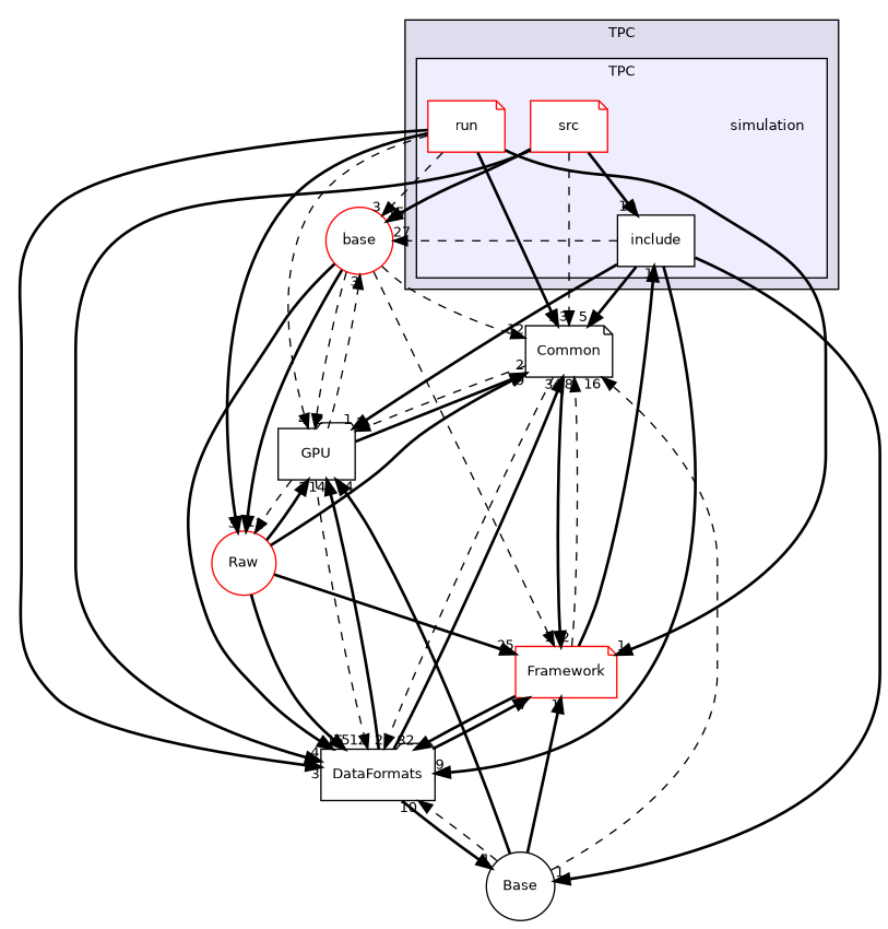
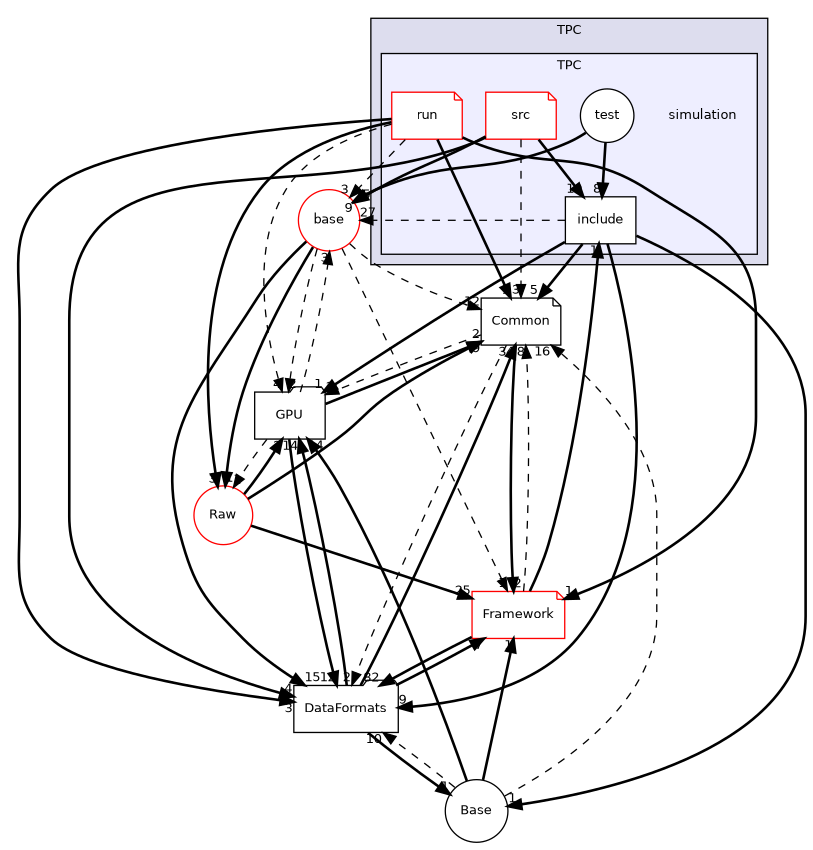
  digraph {
    compound=true
    node [fontname=Helvetica fontsize=10 shape=note color=red]
    edge [headlabel=1 labeldistance=1.5 labelfontname=Helvetica labelfontsize=10 style=bold]
    n1 [label=simulation shape=plaintext]
    n2 [color=black fillcolor=white label=include shape=box style=filled]
    n3 [fillcolor=white label=run style=filled]
    n4 [fillcolor=white label=src style=filled]
+   n5 [color=black fillcolor=white label=test shape=circle style=filled]
    n6 [label=base shape=circle]
    n7 [color=black label=Common]
    n8 [color=black label=Base shape=circle]
    n9 [color=black label=GPU shape=folder]
    n10 [color=black label=DataFormats shape=folder]
    n11 [label=Framework]
    n12 [label=Raw shape=circle]
    subgraph cluster_1 {
      bgcolor="#ddddee"
      fontname=Helvetica
      fontsize=10
      label=TPC
      pencolor=black
      subgraph cluster_2 {
        bgcolor="#eeeeff"
        fontname=Helvetica
        fontsize=10
        pencolor=black
        n1
        n2
        n3
        n4
+       n5
      }
    }
    n2 -> n6 [headlabel=27 style=dashed]
    n2 -> n7 [headlabel=5]
    n2 -> n8
    n2 -> n9
    n2 -> n10 [headlabel=9]
    n3 -> n6 [headlabel=3 style=dashed]
    n3 -> n7
    n3 -> n9 [headlabel=4 style=dashed]
    n3 -> n10 [headlabel=3]
    n3 -> n11
    n3 -> n12 [headlabel=3]
    n4 -> n2 [headlabel=19]
    n4 -> n6 [headlabel=15]
    n4 -> n7 [headlabel=3 style=dashed]
    n4 -> n10 [headlabel=4]
+   n5 -> n2 [headlabel=8]
+   n5 -> n6 [headlabel=9]
    n6 -> n7 [headlabel=12 style=dashed]
    n6 -> n9 [headlabel=2 style=dashed]
    n6 -> n10 [headlabel=15]
    n6 -> n11 [style=dashed]
    n6 -> n12
    n7 -> n9 [headlabel=3 style=dashed]
    n7 -> n10 [headlabel=2 style=dashed]
    n7 -> n11 [headlabel=2]
    n8 -> n7 [headlabel=16 style=dashed]
    n8 -> n9 [headlabel=14]
    n8 -> n10 [headlabel=10 style=dashed]
    n8 -> n11
    n9 -> n6 [headlabel=3 style=dashed]
    n9 -> n7 [headlabel=2]
-   n9 -> n10 [headlabel=12 style=dashed]
+   n9 -> n10 [headlabel=12]
    n9 -> n12 [style=dashed]
    n10 -> n7 [headlabel=34]
    n10 -> n8
    n10 -> n9 [headlabel=14]
    n10 -> n11 [headlabel=7]
    n11 -> n2
    n11 -> n7 [headlabel=8 style=dashed]
    n11 -> n10 [headlabel=82]
    n12 -> n7 [headlabel=9]
    n12 -> n9 [headlabel=2]
-   n12 -> n10 [headlabel=15]
    n12 -> n11 [headlabel=25]
  }
